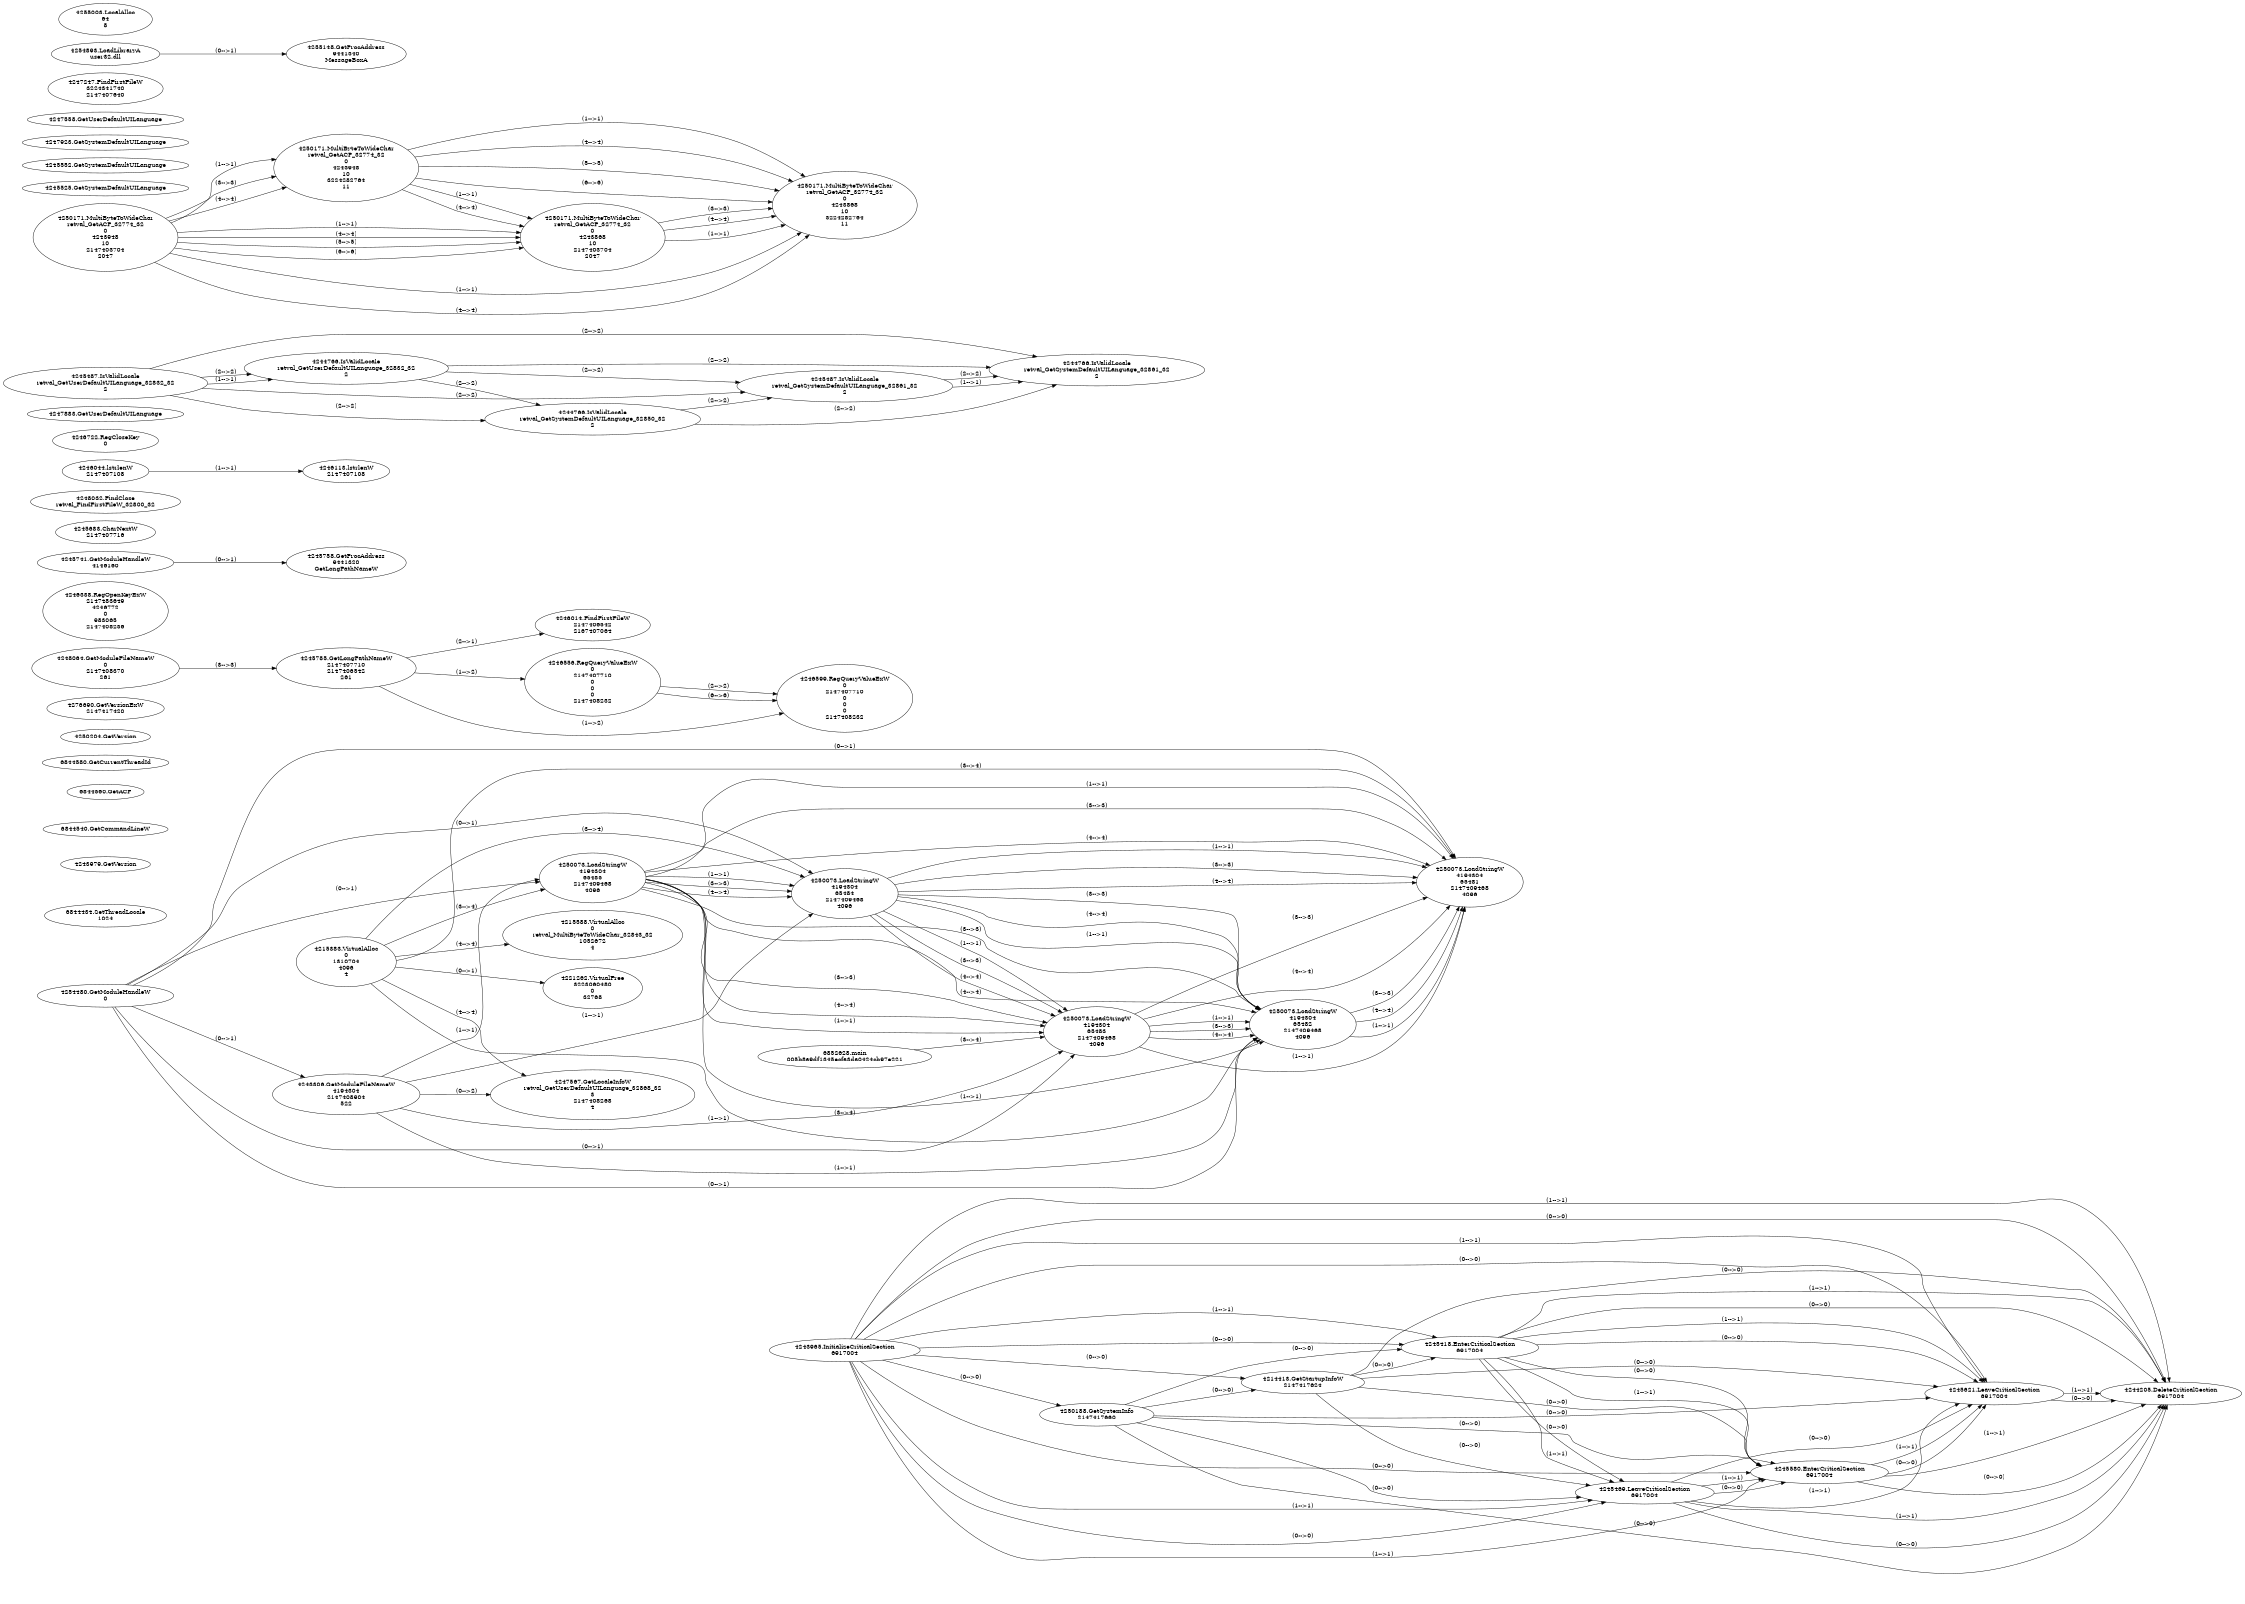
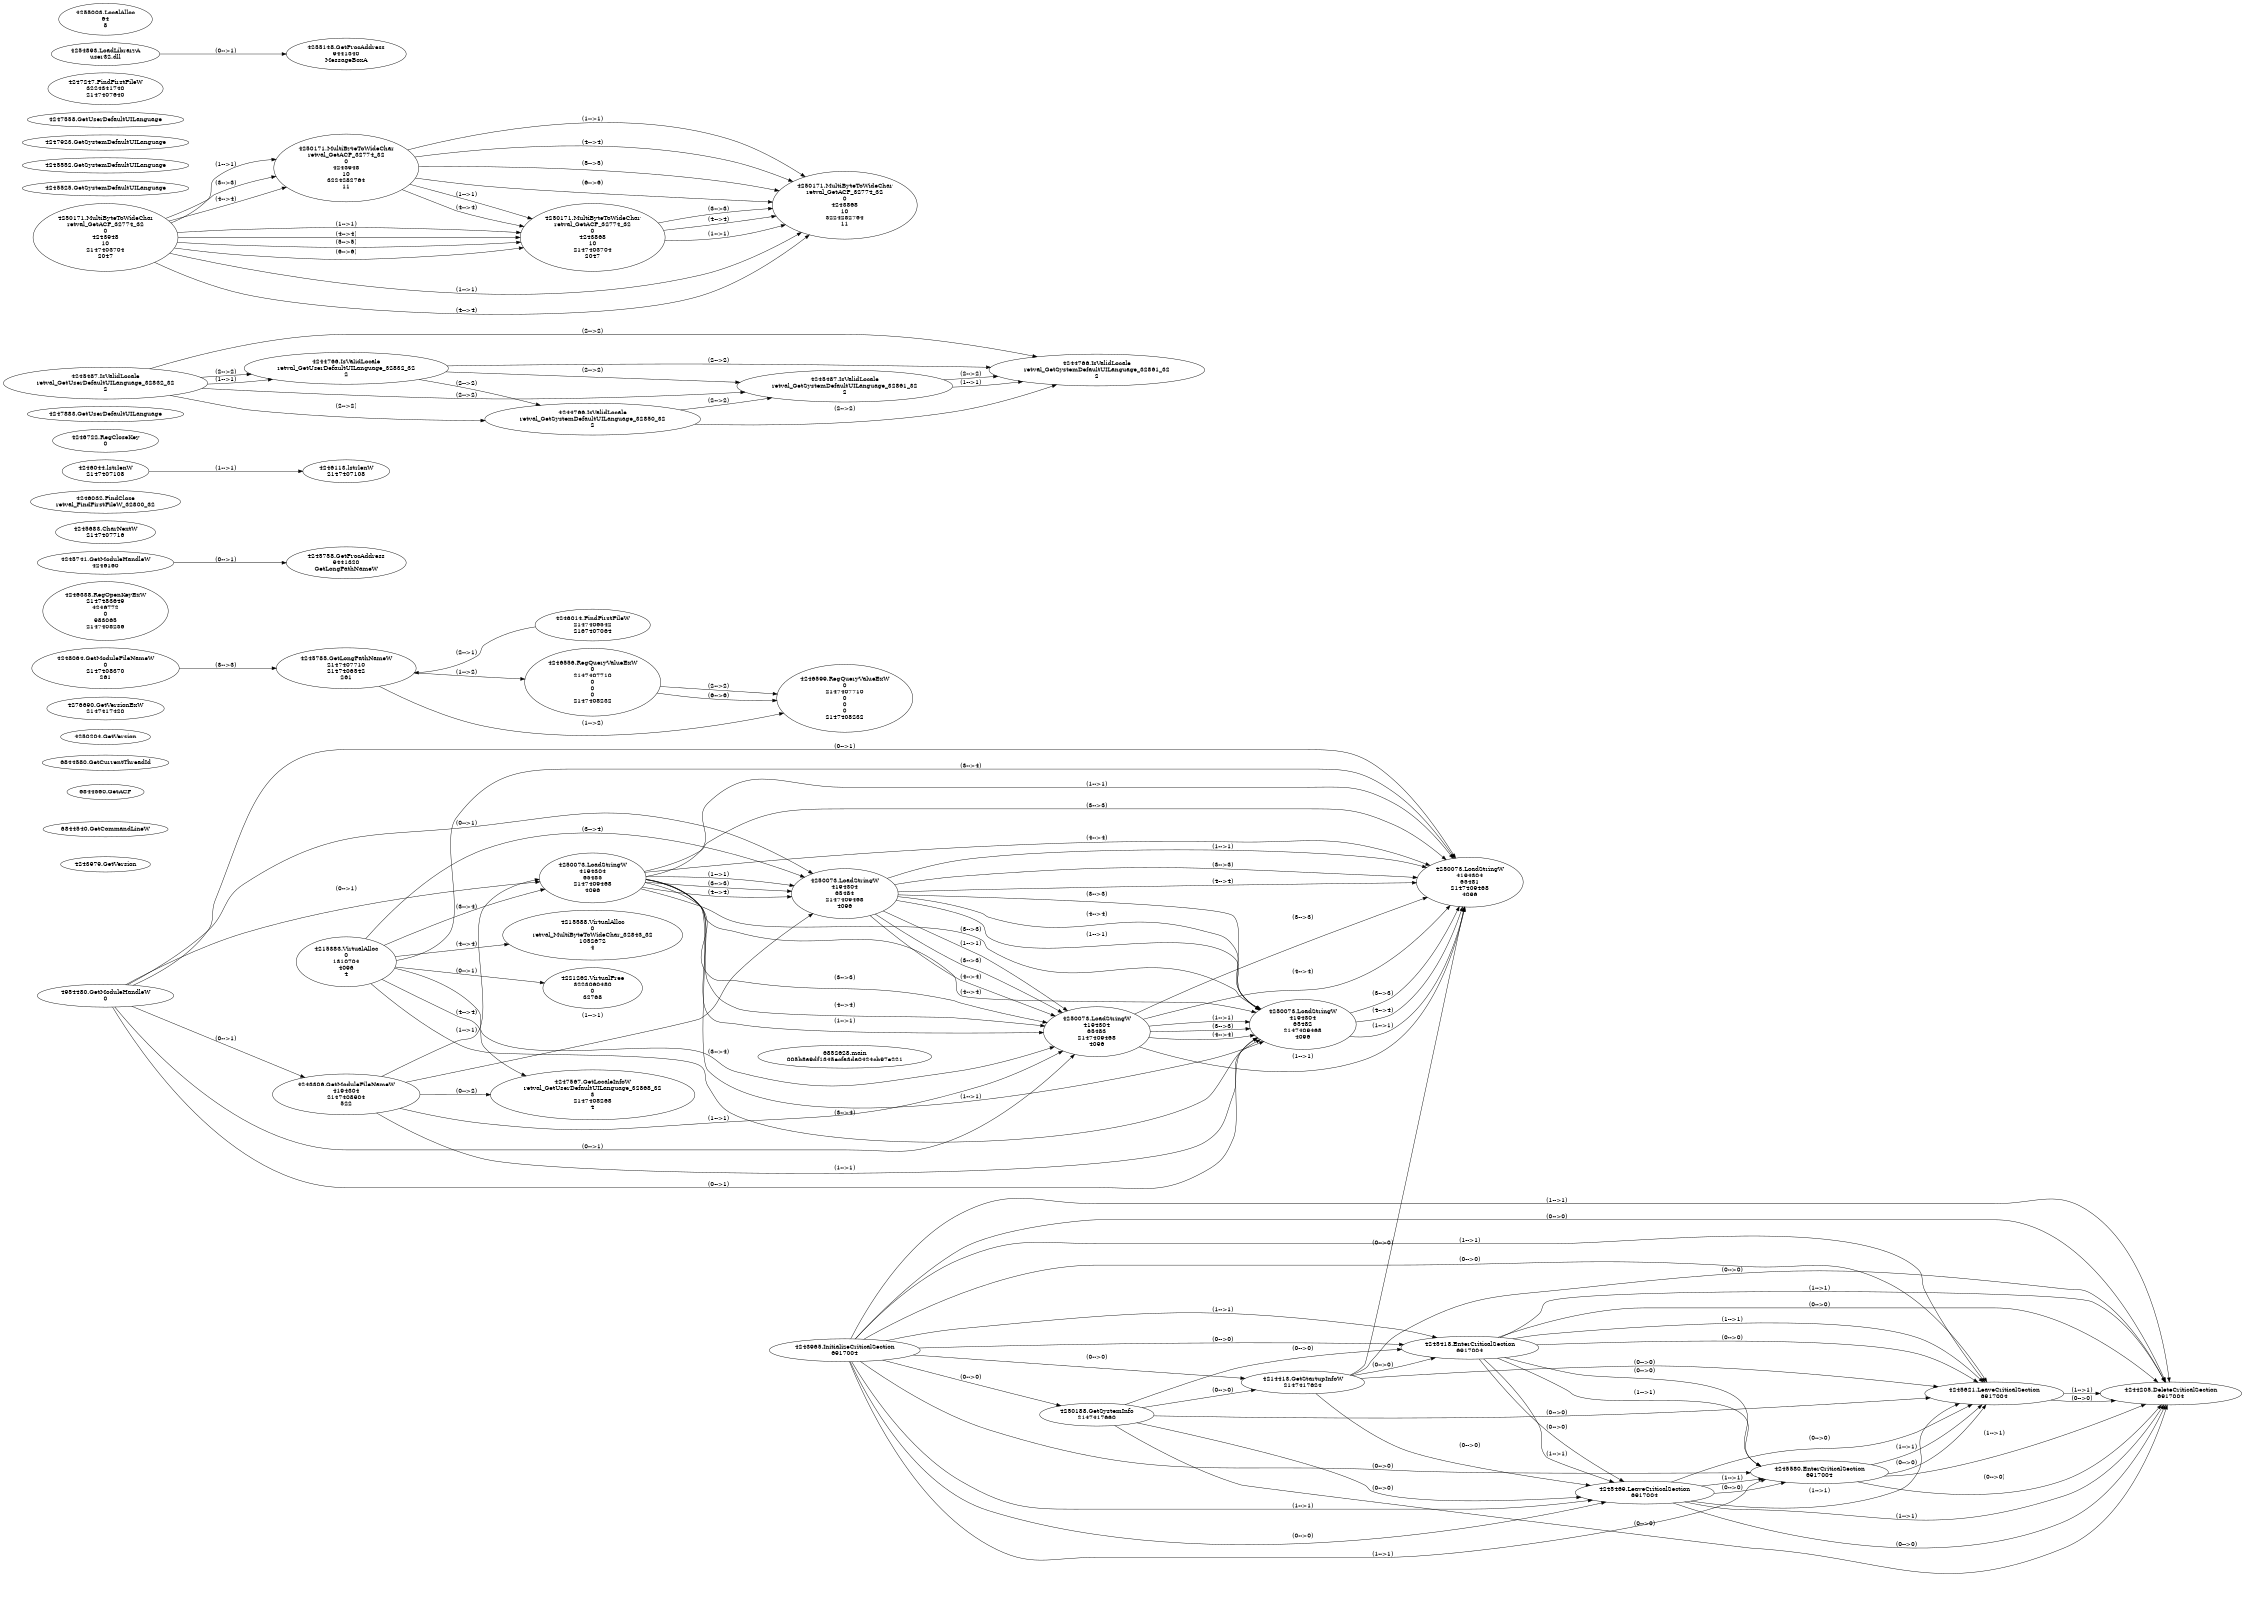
  digraph {
    rankdir=LR
    n1 [label="6852628.main\n005b8a9df1345ecfa3da0424cb97e221"]
-   n2 [label="4254480.GetModuleHandleW\n0"]
+   n2 [label="4954480.GetModuleHandleW\n0"]
    n3 [label="4243306.GetModuleFileNameW\n4194304\n2147408904\n522"]
    n4 [label="4250073.LoadStringW\n4194304\n65485\n2147409468\n4096"]
    n5 [label="4250073.LoadStringW\n4194304\n65484\n2147409468\n4096"]
    n6 [label="4250073.LoadStringW\n4194304\n65483\n2147409468\n4096"]
    n7 [label="4250073.LoadStringW\n4194304\n65482\n2147409468\n4096"]
    n8 [label="4250073.LoadStringW\n4194304\n65481\n2147409468\n4096"]
    n9 [label="4247567.GetLocaleInfoW\nretval_GetUserDefaultUILanguage_32868_32\n3\n2147408268\n4"]
-   n10 [label="6844434.SetThreadLocale\n1024"]
    n11 [label="4243965.InitializeCriticalSection\n6917004"]
    n12 [label="4250188.GetSystemInfo\n2147417660"]
    n13 [label="4214413.GetStartupInfoW\n2147417624"]
    n14 [label="4245418.EnterCriticalSection\n6917004"]
    n15 [label="4245469.LeaveCriticalSection\n6917004"]
    n16 [label="4245580.EnterCriticalSection\n6917004"]
    n17 [label="4245621.LeaveCriticalSection\n6917004"]
    n18 [label="4244205.DeleteCriticalSection\n6917004"]
    n19 [label="4243979.GetVersion\n"]
    n20 [label="6844540.GetCommandLineW\n"]
    n21 [label="6844560.GetACP\n"]
    n22 [label="6844580.GetCurrentThreadId\n"]
    n23 [label="4250204.GetVersion\n"]
    n24 [label="4276690.GetVersionExW\n2147417420"]
    n25 [label="4248064.GetModuleFileNameW\n0\n2147408370\n261"]
    n26 [label="4245785.GetLongPathNameW\n2147407710\n2147406542\n261"]
    n27 [label="4246014.FindFirstFileW\n2147406542\n2167407064"]
    n28 [label="4246556.RegQueryValueExW\n0\n2147407710\n0\n0\n0\n2147408232"]
    n29 [label="4246599.RegQueryValueExW\n0\n2147407710\n0\n0\n0\n2147408232"]
    n30 [label="4215383.VirtualAlloc\n0\n1310704\n4096\n4"]
    n31 [label="4221262.VirtualFree\n3223060480\n0\n32768"]
    n32 [label="4215588.VirtualAlloc\n0\nretval_MultiByteToWideChar_32843_32\n1052672\n4"]
    n33 [label="4246338.RegOpenKeyExW\n2147483649\n4246772\n0\n983065\n2147408236"]
-   n34 [label="4245741.GetModuleHandleW\n4146160"]
+   n34 [label="4245741.GetModuleHandleW\n4246160"]
    n35 [label="4245758.GetProcAddress\n9441320\nGetLongPathNameW"]
    n36 [label="4245683.CharNextW\n2147407716"]
-   n37 [label="4248032.FindClose\nretval_FindFirstFileW_32800_32"]
+   n37 [label="4246032.FindClose\nretval_FindFirstFileW_32800_32"]
    n38 [label="4246044.lstrlenW\n2147407108"]
    n39 [label="4246113.lstrlenW\n2147407108"]
    n40 [label="4246722.RegCloseKey\n0"]
    n41 [label="4247883.GetUserDefaultUILanguage\n"]
    n42 [label="4245487.IsValidLocale\nretval_GetUserDefaultUILanguage_32832_32\n2"]
    n43 [label="4244766.IsValidLocale\nretval_GetUserDefaultUILanguage_32832_32\n2"]
    n44 [label="4244766.IsValidLocale\nretval_GetSystemDefaultUILanguage_32850_32\n2"]
    n45 [label="4245487.IsValidLocale\nretval_GetSystemDefaultUILanguage_32861_32\n2"]
    n46 [label="4244766.IsValidLocale\nretval_GetSystemDefaultUILanguage_32861_32\n2"]
    n47 [label="4250171.MultiByteToWideChar\nretval_GetACP_32774_32\n0\n4243948\n10\n2147403704\n2047"]
    n48 [label="4250171.MultiByteToWideChar\nretval_GetACP_32774_32\n0\n4243948\n10\n3224282764\n11"]
    n49 [label="4250171.MultiByteToWideChar\nretval_GetACP_32774_32\n0\n4243868\n10\n2147403704\n2047"]
    n50 [label="4250171.MultiByteToWideChar\nretval_GetACP_32774_32\n0\n4243868\n10\n3224282764\n11"]
    n51 [label="4245525.GetSystemDefaultUILanguage\n"]
    n52 [label="4245552.GetSystemDefaultUILanguage\n"]
    n53 [label="4247923.GetSystemDefaultUILanguage\n"]
    n54 [label="4247558.GetUserDefaultUILanguage\n"]
    n55 [label="4247247.FindFirstFileW\n3224341740\n2147407640"]
    n56 [label="4254893.LoadLibraryA\nuser32.dll"]
    n57 [label="4255148.GetProcAddress\n9441340\nMessageBoxA"]
    n58 [label="4255003.LocalAlloc\n64\n8"]
    n2 -> n3 [label="(0-->1)"]
    n2 -> n4 [label="(0-->1)"]
    n2 -> n5 [label="(0-->1)"]
    n2 -> n6 [label="(0-->1)"]
    n2 -> n7 [label="(0-->1)"]
    n2 -> n8 [label="(0-->1)"]
    n3 -> n4 [label="(1-->1)"]
    n3 -> n5 [label="(1-->1)"]
    n3 -> n6 [label="(1-->1)"]
    n3 -> n7 [label="(1-->1)"]
    n3 -> n9 [label="(0-->2)"]
    n4 -> n5 [label="(1-->1)"]
    n4 -> n5 [label="(3-->3)"]
    n4 -> n5 [label="(4-->4)"]
    n4 -> n6 [label="(1-->1)"]
    n4 -> n6 [label="(3-->3)"]
    n4 -> n6 [label="(4-->4)"]
    n4 -> n7 [label="(1-->1)"]
    n4 -> n7 [label="(3-->3)"]
    n4 -> n7 [label="(4-->4)"]
    n4 -> n8 [label="(1-->1)"]
    n4 -> n8 [label="(3-->3)"]
    n4 -> n8 [label="(4-->4)"]
    n5 -> n6 [label="(1-->1)"]
    n5 -> n6 [label="(3-->3)"]
    n5 -> n6 [label="(4-->4)"]
    n5 -> n7 [label="(1-->1)"]
    n5 -> n7 [label="(3-->3)"]
    n5 -> n7 [label="(4-->4)"]
    n5 -> n8 [label="(1-->1)"]
    n5 -> n8 [label="(3-->3)"]
    n5 -> n8 [label="(4-->4)"]
    n6 -> n7 [label="(1-->1)"]
    n6 -> n7 [label="(3-->3)"]
    n6 -> n7 [label="(4-->4)"]
    n6 -> n8 [label="(1-->1)"]
    n6 -> n8 [label="(3-->3)"]
    n6 -> n8 [label="(4-->4)"]
    n7 -> n8 [label="(1-->1)"]
    n7 -> n8 [label="(3-->3)"]
    n7 -> n8 [label="(4-->4)"]
    n11 -> n12 [label="(0-->0)"]
    n11 -> n13 [label="(0-->0)"]
    n11 -> n14 [label="(1-->1)"]
    n11 -> n14 [label="(0-->0)"]
    n11 -> n15 [label="(1-->1)"]
    n11 -> n15 [label="(0-->0)"]
    n11 -> n16 [label="(1-->1)"]
    n11 -> n16 [label="(0-->0)"]
    n11 -> n17 [label="(1-->1)"]
    n11 -> n17 [label="(0-->0)"]
    n11 -> n18 [label="(1-->1)"]
    n11 -> n18 [label="(0-->0)"]
    n12 -> n13 [label="(0-->0)"]
    n12 -> n14 [label="(0-->0)"]
    n12 -> n15 [label="(0-->0)"]
-   n12 -> n16 [label="(0-->0)"]
    n12 -> n17 [label="(0-->0)"]
    n12 -> n18 [label="(0-->0)"]
    n13 -> n14 [label="(0-->0)"]
    n13 -> n15 [label="(0-->0)"]
-   n13 -> n16 [label="(0-->0)"]
+   n13 -> n8 [label="(0-->0)"]
    n13 -> n17 [label="(0-->0)"]
    n13 -> n18 [label="(0-->0)"]
    n14 -> n15 [label="(1-->1)"]
    n14 -> n15 [label="(0-->0)"]
    n14 -> n16 [label="(1-->1)"]
    n14 -> n16 [label="(0-->0)"]
    n14 -> n17 [label="(1-->1)"]
    n14 -> n17 [label="(0-->0)"]
    n14 -> n18 [label="(1-->1)"]
    n14 -> n18 [label="(0-->0)"]
    n15 -> n16 [label="(1-->1)"]
    n15 -> n16 [label="(0-->0)"]
    n15 -> n17 [label="(1-->1)"]
    n15 -> n17 [label="(0-->0)"]
    n15 -> n18 [label="(1-->1)"]
    n15 -> n18 [label="(0-->0)"]
    n16 -> n17 [label="(1-->1)"]
    n16 -> n17 [label="(0-->0)"]
    n16 -> n18 [label="(1-->1)"]
    n16 -> n18 [label="(0-->0)"]
    n17 -> n18 [label="(1-->1)"]
    n17 -> n18 [label="(0-->0)"]
    n25 -> n26 [label="(3-->3)"]
-   n26 -> n27 [label="(2-->1)"]
+   n27 -> n26 [label="(2-->1)"]
    n26 -> n28 [label="(1-->2)"]
    n26 -> n29 [label="(1-->2)"]
    n28 -> n29 [label="(2-->2)"]
    n28 -> n29 [label="(6-->6)"]
    n30 -> n4 [label="(3-->4)"]
    n30 -> n5 [label="(3-->4)"]
-   n1 -> n6 [label="(3-->4)"]
+   n30 -> n6 [label="(3-->4)"]
    n30 -> n7 [label="(3-->4)"]
    n30 -> n8 [label="(3-->4)"]
    n30 -> n9 [label="(4-->4)"]
    n30 -> n31 [label="(0-->1)"]
    n30 -> n32 [label="(4-->4)"]
    n34 -> n35 [label="(0-->1)"]
    n38 -> n39 [label="(1-->1)"]
    n42 -> n43 [label="(1-->1)"]
    n42 -> n43 [label="(2-->2)"]
    n42 -> n44 [label="(2-->2)"]
    n42 -> n45 [label="(2-->2)"]
    n42 -> n46 [label="(2-->2)"]
    n43 -> n44 [label="(2-->2)"]
    n43 -> n45 [label="(2-->2)"]
    n43 -> n46 [label="(2-->2)"]
    n44 -> n45 [label="(2-->2)"]
    n44 -> n46 [label="(2-->2)"]
    n45 -> n46 [label="(1-->1)"]
    n45 -> n46 [label="(2-->2)"]
    n47 -> n48 [label="(1-->1)"]
    n47 -> n48 [label="(3-->3)"]
    n47 -> n48 [label="(4-->4)"]
    n47 -> n49 [label="(1-->1)"]
    n47 -> n49 [label="(4-->4)"]
    n47 -> n49 [label="(5-->5)"]
    n47 -> n49 [label="(6-->6)"]
    n47 -> n50 [label="(1-->1)"]
    n47 -> n50 [label="(4-->4)"]
    n48 -> n49 [label="(1-->1)"]
    n48 -> n49 [label="(4-->4)"]
    n48 -> n50 [label="(1-->1)"]
    n48 -> n50 [label="(4-->4)"]
    n48 -> n50 [label="(5-->5)"]
    n48 -> n50 [label="(6-->6)"]
    n49 -> n50 [label="(1-->1)"]
    n49 -> n50 [label="(3-->3)"]
    n49 -> n50 [label="(4-->4)"]
    n56 -> n57 [label="(0-->1)"]
  }
